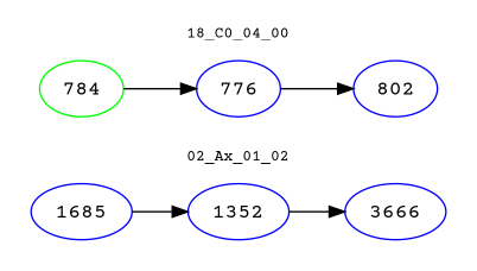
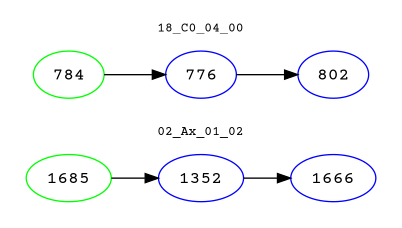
  digraph {
    fontname="Courier Prime"
    rankdir=LR
    node [color=blue fontname="Courier Prime"]
    edge [color=black fontname="Courier Prime"]
-   n1 [label=1685]
+   n1 [color=green label=1685]
    n2 [label=1352]
-   n3 [label=3666]
+   n3 [label=1666]
    n4 [color=green label=784]
    n5 [label=776]
    n6 [label=802]
    subgraph cluster_1 {
      color=white
      fontsize=10
      label="02_Ax_01_02"
      n1
      n2
      n3
    }
    subgraph cluster_2 {
      color=white
      fontsize=10
      label="18_C0_04_00"
      n4
      n5
      n6
    }
    n1 -> n2
    n2 -> n3
    n4 -> n5
    n5 -> n6
  }
